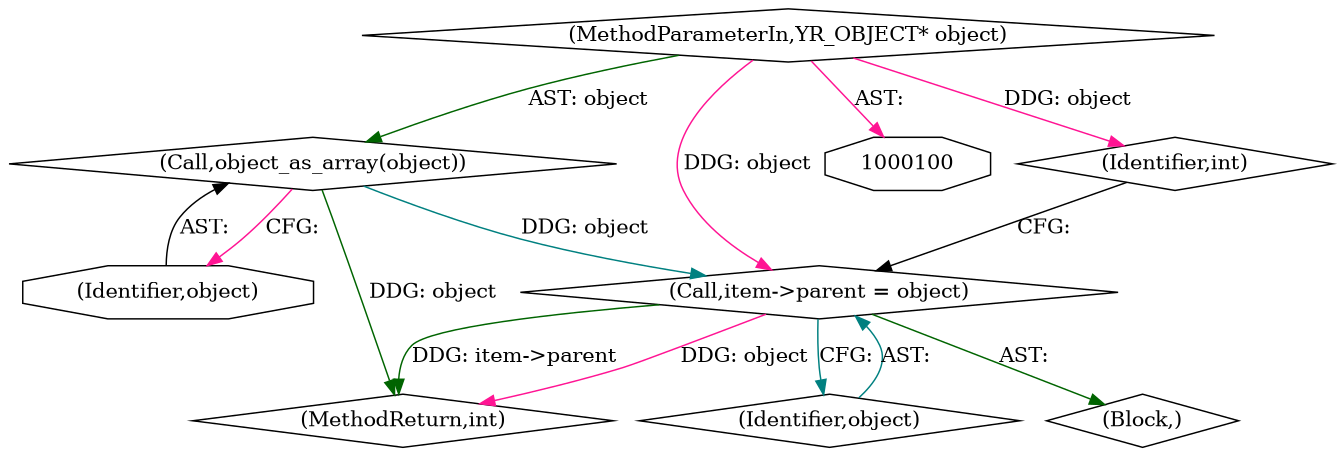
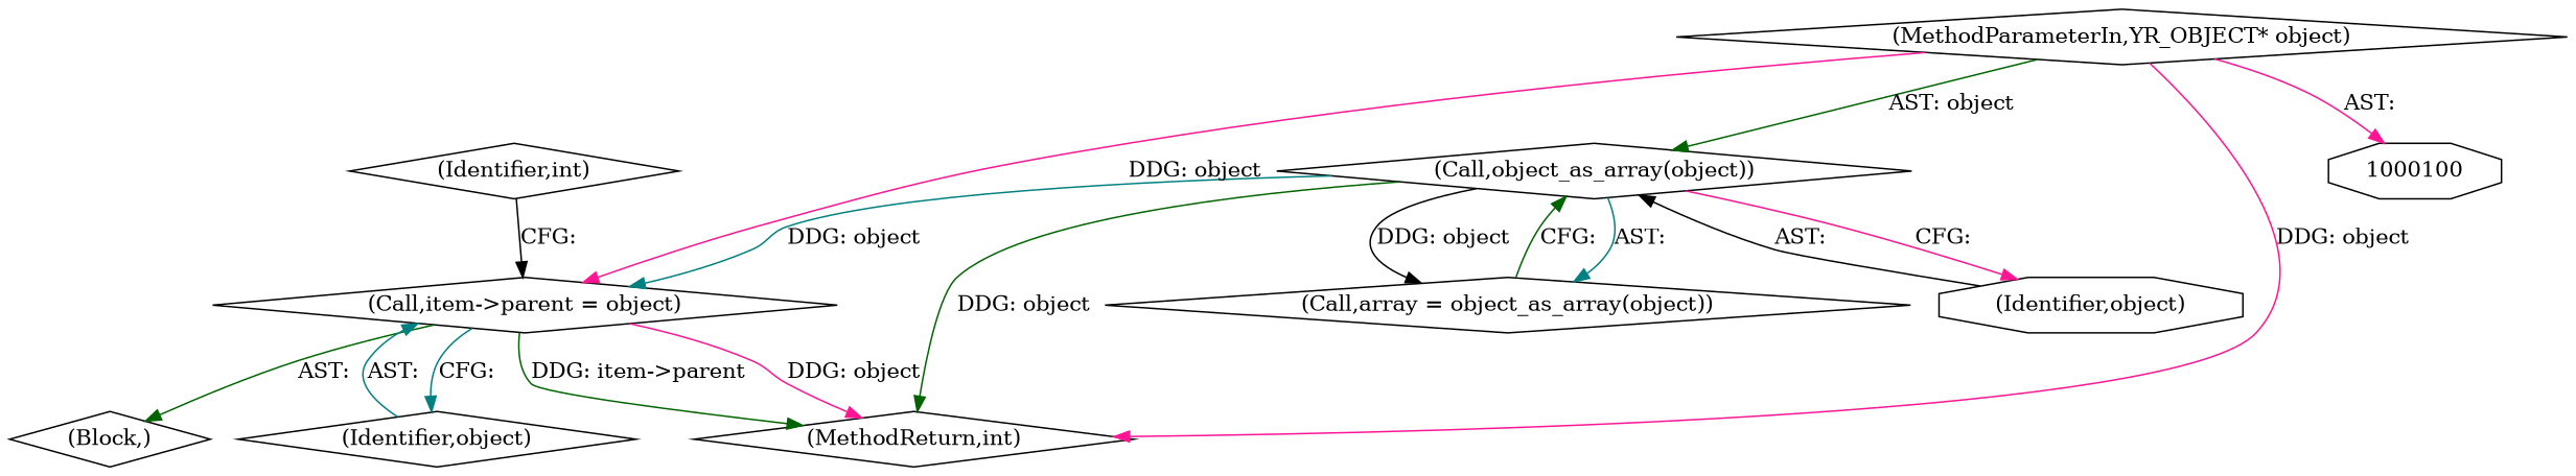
  digraph {
    node [shape=diamond]
    edge [color=darkgreen]
    n1 [label="(Call,item->parent = object)"]
    n2 [label="(Block,)"]
    n3 [label="(MethodReturn,int)"]
    n4 [label="(Identifier,object)"]
    n5 [label="(Call,object_as_array(object))"]
+   n6 [label="(Call,array = object_as_array(object))"]
    n7 [label="(Identifier,object)" shape=octagon]
    n8 [label="(MethodParameterIn,YR_OBJECT* object)"]
    1000100 [shape=octagon]
    n10 [label="(Identifier,int)"]
    n1 -> n2 [label="AST: "]
    n1 -> n3 [color=deeppink label="DDG: object"]
    n1 -> n3 [label="DDG: item->parent"]
    n1 -> n4 [color=teal label="CFG: "]
    n4 -> n1 [color=teal label="AST: "]
    n5 -> n1 [color=teal label="DDG: object"]
    n5 -> n3 [label="DDG: object"]
+   n5 -> n6 [color=teal label="AST: "]
+   n5 -> n6 [color=black label="DDG: object"]
    n5 -> n7 [color=deeppink label="CFG: "]
+   n6 -> n5 [label="CFG: "]
    n7 -> n5 [color=black label="AST: "]
    n8 -> n1 [color=deeppink label="DDG: object"]
-   n8 -> n10 [color=deeppink label="DDG: object"]
+   n8 -> n3 [color=deeppink label="DDG: object"]
    n8 -> n5 [label="AST: object"]
    n8 -> 1000100 [color=deeppink label="AST: "]
    n10 -> n1 [color=black label="CFG: "]
  }
